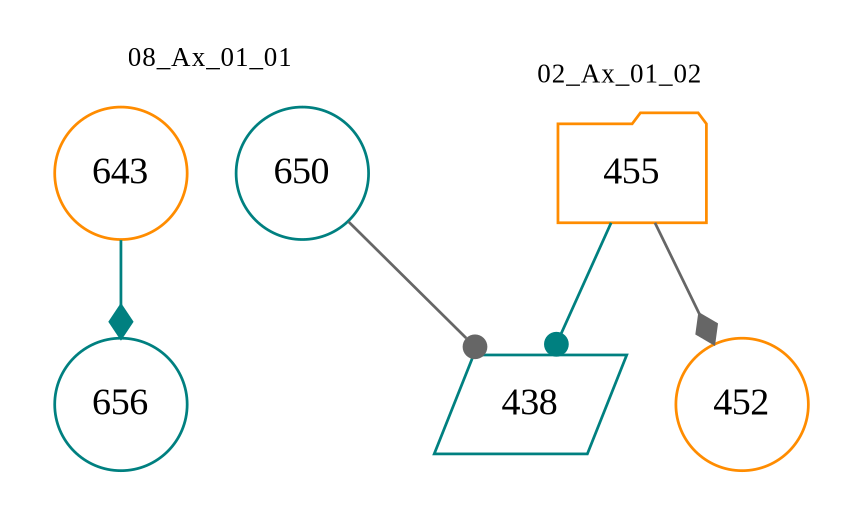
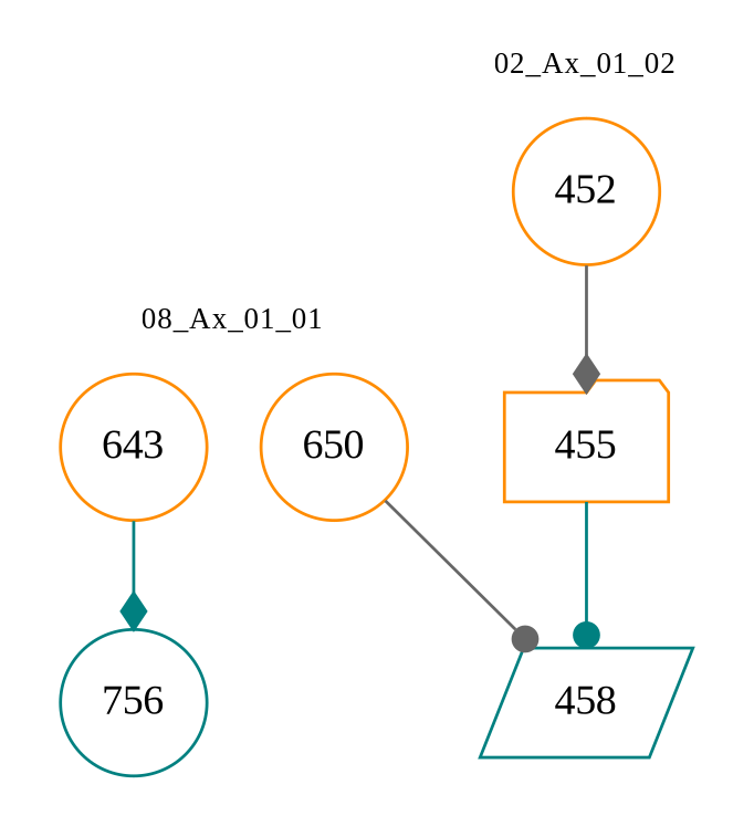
  digraph {
    fontname="Liberation Serif"
    node [color=teal fontname="Liberation Serif" shape=circle]
    edge [arrowhead=dot color=gray40 fontname="Liberation Serif"]
-   n1 [label=650]
+   n1 [color=darkorange label=650]
    n2 [color=darkorange label=643]
-   n3 [label=656]
+   n3 [label=756]
    n4 [color=darkorange label=452]
    n5 [color=darkorange label=455 shape=folder]
-   n6 [label=438 shape=parallelogram]
+   n6 [label=458 shape=parallelogram]
    subgraph cluster_1 {
      color=white
      fontsize=10
      label="08_Ax_01_01"
      n1
      n2
      n3
    }
    subgraph cluster_2 {
      color=white
      fontsize=10
      label="02_Ax_01_02"
      n4
      n5
      n6
    }
    n1 -> n6
    n2 -> n3 [arrowhead=diamond color=teal]
-   n5 -> n4 [arrowhead=diamond]
+   n4 -> n5 [arrowhead=diamond]
    n5 -> n6 [color=teal]
  }
